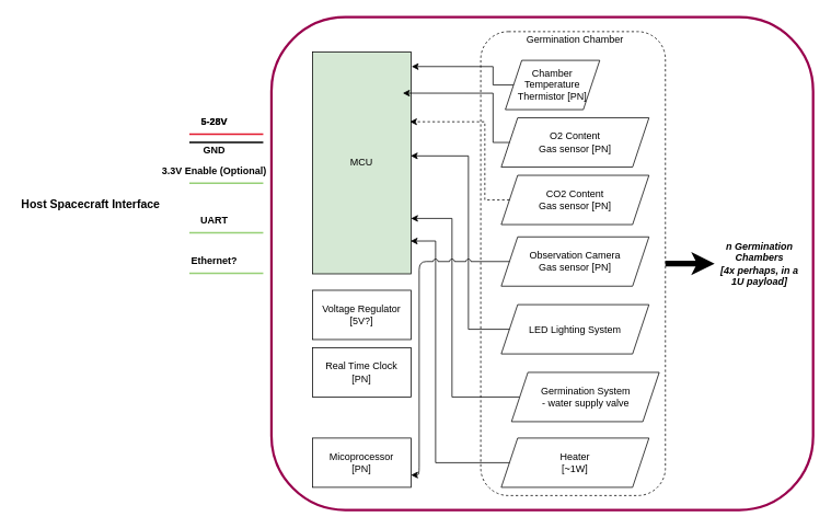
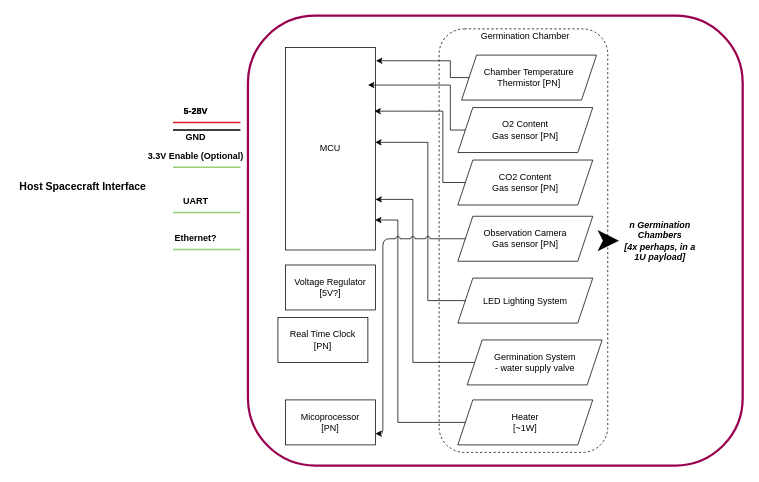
  <mxCell id="0" />
  <mxCell id="1" parent="0" />
  <mxCell id="2" value="" style="rounded=1;whiteSpace=wrap;html=1;fillColor=none;strokeColor=#99004D;strokeWidth=3;movable=1;resizable=1;rotatable=1;deletable=1;editable=1;locked=0;connectable=1;" vertex="1" parent="1"><mxGeometry x="330" y="20.5" width="660" height="600" as="geometry" /></mxCell>
  <mxCell id="3" style="edgeStyle=orthogonalEdgeStyle;rounded=0;orthogonalLoop=1;jettySize=auto;html=1;exitX=1;exitY=0.5;exitDx=0;exitDy=0;entryX=0;entryY=0.5;entryDx=0;entryDy=0;strokeWidth=7;" edge="1" parent="1" source="4" target="23"><mxGeometry relative="1" as="geometry" /></mxCell>
  <mxCell id="4" value="" style="rounded=1;whiteSpace=wrap;html=1;fillColor=none;dashed=1;" vertex="1" parent="1"><mxGeometry x="585" y="38" width="225" height="565" as="geometry" /></mxCell>
- <mxCell id="5" value="MCU" style="rounded=0;whiteSpace=wrap;html=1;fillColor=#d5e8d4;" vertex="1" parent="1"><mxGeometry x="380" y="63" width="120" height="270" as="geometry" /></mxCell>
- <mxCell id="6" value="Chamber Temperature&lt;div&gt;Thermistor [PN]&lt;/div&gt;" style="shape=parallelogram;perimeter=parallelogramPerimeter;whiteSpace=wrap;html=1;fixedSize=1;" vertex="1" parent="1"><mxGeometry x="615" y="73" width="115" height="60" as="geometry" /></mxCell>
+ <mxCell id="5" value="MCU" style="rounded=0;whiteSpace=wrap;html=1;" vertex="1" parent="1"><mxGeometry x="380" y="63" width="120" height="270" as="geometry" /></mxCell>
+ <mxCell id="6" value="Chamber Temperature&lt;div&gt;Thermistor [PN]&lt;/div&gt;" style="shape=parallelogram;perimeter=parallelogramPerimeter;whiteSpace=wrap;html=1;fixedSize=1;" vertex="1" parent="1"><mxGeometry x="615" y="73" width="180" height="60" as="geometry" /></mxCell>
  <mxCell id="7" value="&lt;div&gt;O2 Content&lt;/div&gt;&lt;div&gt;Gas sensor [PN]&lt;/div&gt;" style="shape=parallelogram;perimeter=parallelogramPerimeter;whiteSpace=wrap;html=1;fixedSize=1;" vertex="1" parent="1"><mxGeometry x="610" y="143" width="180" height="60" as="geometry" /></mxCell>
  <mxCell id="8" value="&lt;div&gt;CO2 Content&lt;/div&gt;&lt;div&gt;Gas sensor [PN]&lt;/div&gt;" style="shape=parallelogram;perimeter=parallelogramPerimeter;whiteSpace=wrap;html=1;fixedSize=1;" vertex="1" parent="1"><mxGeometry x="610" y="213" width="180" height="60" as="geometry" /></mxCell>
  <mxCell id="9" value="Micoprocessor&lt;div&gt;[PN]&lt;/div&gt;" style="rounded=0;whiteSpace=wrap;html=1;" vertex="1" parent="1"><mxGeometry x="380" y="533" width="120" height="60" as="geometry" /></mxCell>
- <mxCell id="10" value="Real Time Clock&lt;div&gt;[PN]&lt;/div&gt;" style="rounded=0;whiteSpace=wrap;html=1;" vertex="1" parent="1"><mxGeometry x="380" y="423" width="120" height="60" as="geometry" /></mxCell>
+ <mxCell id="10" value="Real Time Clock&lt;div&gt;[PN]&lt;/div&gt;" style="rounded=0;whiteSpace=wrap;html=1;" vertex="1" parent="1"><mxGeometry x="370" y="423" width="120" height="60" as="geometry" /></mxCell>
  <mxCell id="11" value="" style="endArrow=none;html=1;rounded=0;strokeColor=#E31B2F;strokeWidth=2;jumpStyle=arc;jumpSize=6;" edge="1" parent="1"><mxGeometry width="50" height="50" relative="1" as="geometry"><mxPoint x="230" y="163" as="sourcePoint" /><mxPoint x="320" y="163" as="targetPoint" /></mxGeometry></mxCell>
  <mxCell id="12" value="&lt;b&gt;5-28V&lt;/b&gt;" style="text;html=1;align=center;verticalAlign=middle;resizable=0;points=[];autosize=1;strokeColor=none;fillColor=none;" vertex="1" parent="1"><mxGeometry x="230" y="133" width="60" height="30" as="geometry" /></mxCell>
  <mxCell id="13" value="" style="endArrow=none;html=1;rounded=0;strokeColor=#97D077;strokeWidth=2;jumpStyle=arc;jumpSize=6;" edge="1" parent="1"><mxGeometry width="50" height="50" relative="1" as="geometry"><mxPoint x="230" y="222.75" as="sourcePoint" /><mxPoint x="320" y="222.75" as="targetPoint" /></mxGeometry></mxCell>
  <mxCell id="14" value="&lt;b&gt;3.3V Enable (Optional)&lt;/b&gt;" style="text;html=1;align=center;verticalAlign=middle;resizable=0;points=[];autosize=1;strokeColor=none;fillColor=none;strokeWidth=0;" vertex="1" parent="1"><mxGeometry x="185" y="192.75" width="150" height="30" as="geometry" /></mxCell>
  <mxCell id="15" value="" style="endArrow=none;html=1;rounded=0;strokeColor=#97D077;strokeWidth=2;jumpStyle=arc;jumpSize=6;" edge="1" parent="1"><mxGeometry width="50" height="50" relative="1" as="geometry"><mxPoint x="230" y="283" as="sourcePoint" /><mxPoint x="320" y="283" as="targetPoint" /></mxGeometry></mxCell>
  <mxCell id="16" value="&lt;b&gt;UART&lt;/b&gt;" style="text;html=1;align=center;verticalAlign=middle;resizable=0;points=[];autosize=1;strokeColor=none;fillColor=none;" vertex="1" parent="1"><mxGeometry x="230" y="253" width="60" height="30" as="geometry" /></mxCell>
  <mxCell id="17" value="&lt;b&gt;5-28V&lt;/b&gt;" style="text;html=1;align=center;verticalAlign=middle;resizable=0;points=[];autosize=1;strokeColor=none;fillColor=none;" vertex="1" parent="1"><mxGeometry x="230" y="133" width="60" height="30" as="geometry" /></mxCell>
  <mxCell id="18" value="" style="endArrow=none;html=1;rounded=0;strokeColor=#000000;strokeWidth=2;jumpStyle=arc;jumpSize=6;" edge="1" parent="1"><mxGeometry width="50" height="50" relative="1" as="geometry"><mxPoint x="230" y="173" as="sourcePoint" /><mxPoint x="320" y="173" as="targetPoint" /></mxGeometry></mxCell>
  <mxCell id="19" value="&lt;b&gt;GND&lt;/b&gt;" style="text;html=1;align=center;verticalAlign=middle;resizable=0;points=[];autosize=1;strokeColor=none;fillColor=none;" vertex="1" parent="1"><mxGeometry x="235" y="168" width="50" height="30" as="geometry" /></mxCell>
  <mxCell id="20" value="&lt;b&gt;Ethernet?&lt;/b&gt;" style="text;html=1;align=center;verticalAlign=middle;resizable=0;points=[];autosize=1;strokeColor=none;fillColor=none;" vertex="1" parent="1"><mxGeometry y="302.44" width="80" height="30" as="geometry" x="220" /></mxCell>
  <mxCell id="21" value="" style="endArrow=none;html=1;rounded=0;strokeColor=#97D077;strokeWidth=2;jumpStyle=arc;jumpSize=6;" edge="1" parent="1"><mxGeometry width="50" height="50" relative="1" as="geometry"><mxPoint x="230" y="332.44" as="sourcePoint" /><mxPoint x="320" y="332.44" as="targetPoint" /></mxGeometry></mxCell>
  <mxCell id="22" value="&lt;font style=&quot;font-size: 14px;&quot;&gt;&lt;b&gt;Host Spacecraft Interface&lt;/b&gt;&lt;/font&gt;" style="text;html=1;align=center;verticalAlign=middle;whiteSpace=wrap;rounded=0;" vertex="1" parent="1"><mxGeometry x="20" y="233" width="180" height="30" as="geometry" /></mxCell>
- <mxCell id="23" value="&lt;i&gt;&lt;b&gt;n Germination Chambers&lt;/b&gt;&lt;/i&gt;&lt;div&gt;&lt;i&gt;&lt;b&gt;[4x perhaps, in a 1U payload]&lt;/b&gt;&lt;/i&gt;&lt;/div&gt;" style="text;html=1;align=center;verticalAlign=middle;whiteSpace=wrap;rounded=0;" vertex="1" parent="1"><mxGeometry x="870" y="295.5" width="110" height="50" as="geometry" /></mxCell>
+ <mxCell id="23" value="&lt;i&gt;&lt;b&gt;n Germination Chambers&lt;/b&gt;&lt;/i&gt;&lt;div&gt;&lt;i&gt;&lt;b&gt;[4x perhaps, in a 1U payload]&lt;/b&gt;&lt;/i&gt;&lt;/div&gt;" style="text;html=1;align=center;verticalAlign=middle;whiteSpace=wrap;rounded=0;" vertex="1" parent="1"><mxGeometry x="825" y="295.5" width="110" height="50" as="geometry" /></mxCell>
  <mxCell id="24" value="&lt;font style=&quot;font-size: 12px;&quot;&gt;Germination Chamber&lt;/font&gt;" style="text;html=1;align=center;verticalAlign=middle;whiteSpace=wrap;rounded=0;" vertex="1" parent="1"><mxGeometry x="610" y="33" width="180" height="30" as="geometry" /></mxCell>
  <mxCell id="25" value="&lt;div&gt;Observation Camera&lt;/div&gt;&lt;div&gt;Gas sensor [PN]&lt;/div&gt;" style="shape=parallelogram;perimeter=parallelogramPerimeter;whiteSpace=wrap;html=1;fixedSize=1;" vertex="1" parent="1"><mxGeometry x="610" y="288" width="180" height="60" as="geometry" /></mxCell>
  <mxCell id="26" style="edgeStyle=orthogonalEdgeStyle;rounded=0;orthogonalLoop=1;jettySize=auto;html=1;exitX=0;exitY=0.5;exitDx=0;exitDy=0;entryX=1;entryY=0.75;entryDx=0;entryDy=0;jumpStyle=arc;jumpSize=6;" edge="1" parent="1" source="27" target="5"><mxGeometry relative="1" as="geometry"><Array as="points"><mxPoint x="550" y="483" /><mxPoint x="550" y="266" /></Array></mxGeometry></mxCell>
  <mxCell id="27" value="&lt;div&gt;Germination System&lt;/div&gt;&lt;div&gt;- water supply valve&lt;/div&gt;" style="shape=parallelogram;perimeter=parallelogramPerimeter;whiteSpace=wrap;html=1;fixedSize=1;" vertex="1" parent="1"><mxGeometry x="622.5" y="453" width="180" height="60" as="geometry" /></mxCell>
  <mxCell id="28" value="&lt;div&gt;LED Lighting System&lt;/div&gt;" style="shape=parallelogram;perimeter=parallelogramPerimeter;whiteSpace=wrap;html=1;fixedSize=1;" vertex="1" parent="1"><mxGeometry x="610" y="370.5" width="180" height="60" as="geometry" /></mxCell>
  <mxCell id="29" value="&lt;div&gt;Heater&lt;/div&gt;&lt;div&gt;[~1W]&lt;/div&gt;" style="shape=parallelogram;perimeter=parallelogramPerimeter;whiteSpace=wrap;html=1;fixedSize=1;" vertex="1" parent="1"><mxGeometry x="610" y="533" width="180" height="60" as="geometry" /></mxCell>
  <mxCell id="30" value="Voltage Regulator&lt;div&gt;[5V?]&lt;/div&gt;" style="rounded=0;whiteSpace=wrap;html=1;" vertex="1" parent="1"><mxGeometry x="380" y="353" width="120" height="60" as="geometry" /></mxCell>
  <mxCell id="31" style="edgeStyle=orthogonalEdgeStyle;rounded=0;orthogonalLoop=1;jettySize=auto;html=1;exitX=0;exitY=0.5;exitDx=0;exitDy=0;entryX=1.006;entryY=0.065;entryDx=0;entryDy=0;entryPerimeter=0;jumpStyle=arc;jumpSize=6;" edge="1" parent="1" source="6" target="5"><mxGeometry relative="1" as="geometry"><Array as="points"><mxPoint x="600" y="103" /><mxPoint x="600" y="81" /></Array></mxGeometry></mxCell>
  <mxCell id="32" style="edgeStyle=orthogonalEdgeStyle;rounded=0;orthogonalLoop=1;jettySize=auto;html=1;exitX=0;exitY=0.5;exitDx=0;exitDy=0;entryX=0.917;entryY=0.185;entryDx=0;entryDy=0;entryPerimeter=0;jumpStyle=arc;jumpSize=6;" edge="1" parent="1" source="7" target="5"><mxGeometry relative="1" as="geometry"><Array as="points"><mxPoint x="600" y="173" /><mxPoint x="600" y="113" /></Array></mxGeometry></mxCell>
- <mxCell id="33" style="edgeStyle=orthogonalEdgeStyle;rounded=0;orthogonalLoop=1;jettySize=auto;html=1;exitX=0;exitY=0.5;exitDx=0;exitDy=0;entryX=0.989;entryY=0.314;entryDx=0;entryDy=0;entryPerimeter=0;jumpStyle=arc;jumpSize=6;dashed=1;" edge="1" parent="1" source="8" target="5"><mxGeometry relative="1" as="geometry"><Array as="points"><mxPoint x="590" y="243" /><mxPoint x="590" y="148" /></Array></mxGeometry></mxCell>
+ <mxCell id="33" style="edgeStyle=orthogonalEdgeStyle;rounded=0;orthogonalLoop=1;jettySize=auto;html=1;exitX=0;exitY=0.5;exitDx=0;exitDy=0;entryX=0.989;entryY=0.314;entryDx=0;entryDy=0;entryPerimeter=0;jumpStyle=arc;jumpSize=6;" edge="1" parent="1" source="8" target="5"><mxGeometry relative="1" as="geometry"><Array as="points"><mxPoint x="590" y="243" /><mxPoint x="590" y="148" /></Array></mxGeometry></mxCell>
  <mxCell id="34" style="edgeStyle=orthogonalEdgeStyle;rounded=0;orthogonalLoop=1;jettySize=auto;html=1;exitX=0;exitY=0.5;exitDx=0;exitDy=0;entryX=0.997;entryY=0.468;entryDx=0;entryDy=0;entryPerimeter=0;jumpStyle=arc;jumpSize=6;" edge="1" parent="1" source="28" target="5"><mxGeometry relative="1" as="geometry"><Array as="points"><mxPoint x="570" y="400" /><mxPoint x="570" y="189" /></Array></mxGeometry></mxCell>
  <mxCell id="35" style="edgeStyle=orthogonalEdgeStyle;rounded=0;orthogonalLoop=1;jettySize=auto;html=1;exitX=0;exitY=0.5;exitDx=0;exitDy=0;entryX=0.996;entryY=0.852;entryDx=0;entryDy=0;entryPerimeter=0;jumpStyle=arc;jumpSize=6;" edge="1" parent="1" source="29" target="5"><mxGeometry relative="1" as="geometry"><Array as="points"><mxPoint x="530" y="563" /><mxPoint x="530" y="293" /></Array></mxGeometry></mxCell>
  <mxCell id="36" style="edgeStyle=orthogonalEdgeStyle;rounded=1;orthogonalLoop=1;jettySize=auto;html=1;exitX=0;exitY=0.5;exitDx=0;exitDy=0;entryX=1;entryY=0.75;entryDx=0;entryDy=0;jumpStyle=arc;jumpSize=6;targetPerimeterSpacing=13;sourcePerimeterSpacing=10;curved=0;" edge="1" parent="1" source="25" target="9"><mxGeometry relative="1" as="geometry"><Array as="points"><mxPoint x="510" y="318" /><mxPoint x="510" y="578" /></Array></mxGeometry></mxCell>
